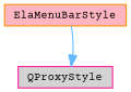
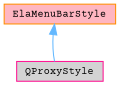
  digraph {
    fontname="Courier Prime"
    node [fontname="Courier Prime" fontsize=10 shape=box style=filled]
    n1 [color=darkorange fillcolor=lightpink fontcolor=black height=0.2 label=ElaMenuBarStyle width=0.4]
    n2 [color=deeppink fillcolor=lightgrey height=0.2 label=QProxyStyle width=0.4]
-   n2 -> n1 [color=steelblue1 dir=back fontname="Courier Prime" fontsize=10 labelfontname=Helvetica labelfontsize=10 style=solid]
+   n1 -> n2 [color=steelblue1 dir=back fontname="Courier Prime" fontsize=10 labelfontname=Helvetica labelfontsize=10 style=solid]
  }
